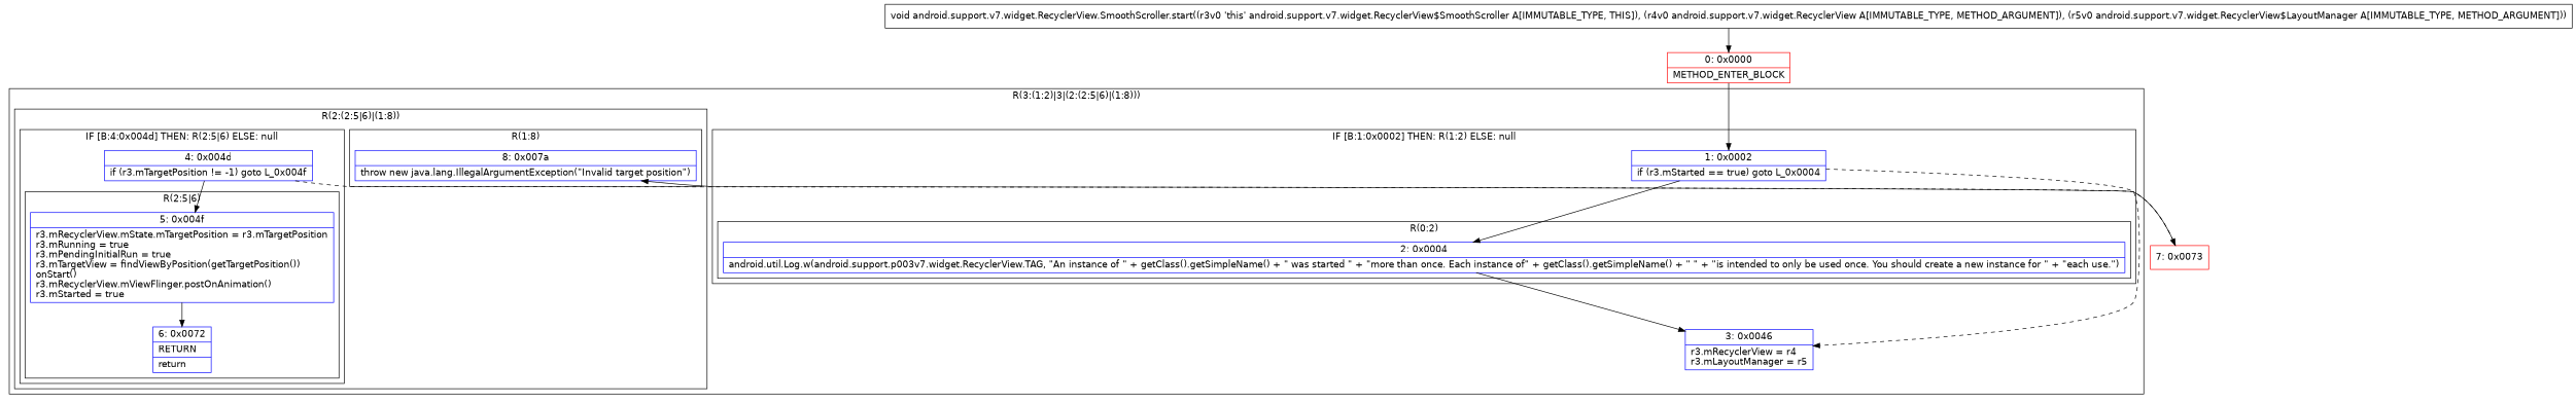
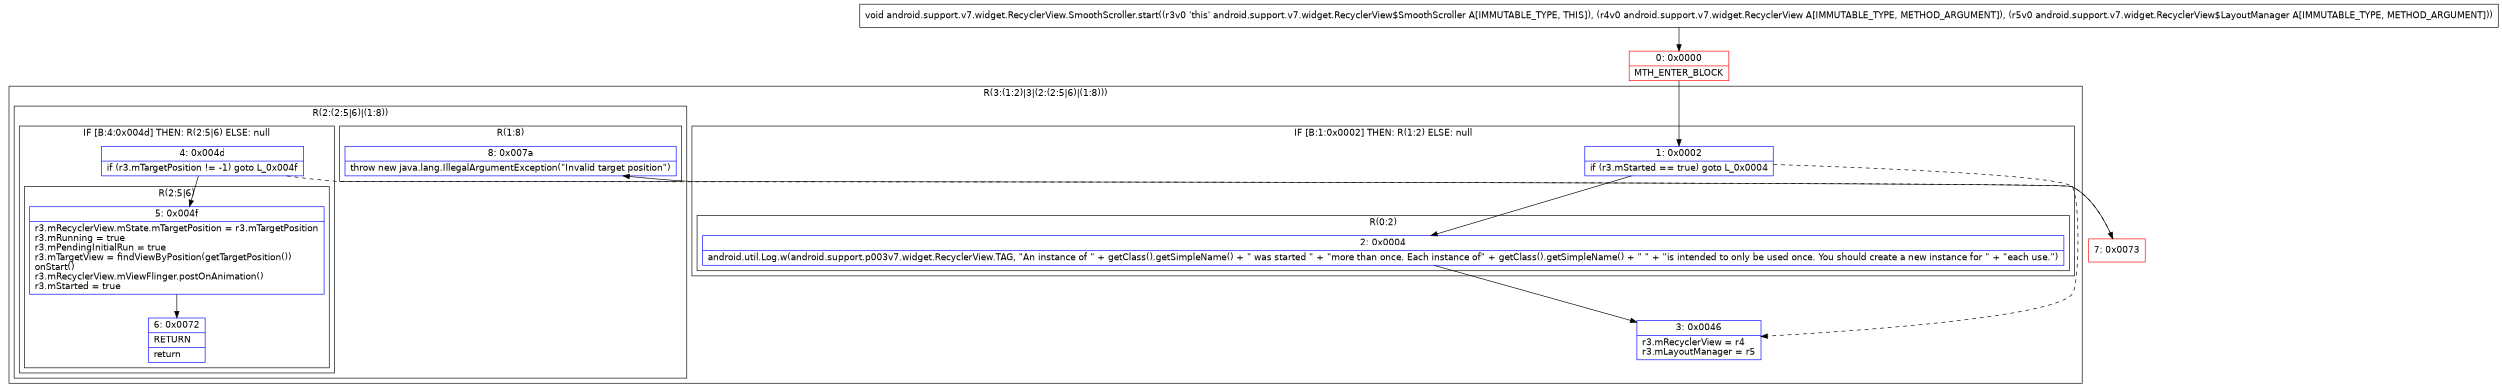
  digraph {
    fontname="DejaVu Sans"
    node [color=blue fontname="DejaVu Sans" shape=record]
    edge [fontname="DejaVu Sans"]
    n1 [label="{2\:\ 0x0004|android.util.Log.w(android.support.p003v7.widget.RecyclerView.TAG, \"An instance of \" + getClass().getSimpleName() + \" was started \" + \"more than once. Each instance of\" + getClass().getSimpleName() + \" \" + \"is intended to only be used once. You should create a new instance for \" + \"each use.\")\l}"]
    n2 [label="{1\:\ 0x0002|if (r3.mStarted == true) goto L_0x0004\l}"]
    n3 [label="{5\:\ 0x004f|r3.mRecyclerView.mState.mTargetPosition = r3.mTargetPosition\lr3.mRunning = true\lr3.mPendingInitialRun = true\lr3.mTargetView = findViewByPosition(getTargetPosition())\lonStart()\lr3.mRecyclerView.mViewFlinger.postOnAnimation()\lr3.mStarted = true\l}"]
    n4 [label="{6\:\ 0x0072|RETURN\l|return\l}"]
    n5 [label="{4\:\ 0x004d|if (r3.mTargetPosition != \-1) goto L_0x004f\l}"]
    n6 [label="{8\:\ 0x007a|throw new java.lang.IllegalArgumentException(\"Invalid target position\")\l}"]
    n7 [label="{3\:\ 0x0046|r3.mRecyclerView = r4\lr3.mLayoutManager = r5\l}"]
    n8 [color=red label="{7\:\ 0x0073}"]
-   n9 [color=red label="{0\:\ 0x0000|METHOD_ENTER_BLOCK\l}"]
+   n9 [color=red label="{0\:\ 0x0000|MTH_ENTER_BLOCK\l}"]
    n10 [label="{void android.support.v7.widget.RecyclerView.SmoothScroller.start((r3v0 'this' android.support.v7.widget.RecyclerView$SmoothScroller A[IMMUTABLE_TYPE, THIS]), (r4v0 android.support.v7.widget.RecyclerView A[IMMUTABLE_TYPE, METHOD_ARGUMENT]), (r5v0 android.support.v7.widget.RecyclerView$LayoutManager A[IMMUTABLE_TYPE, METHOD_ARGUMENT])) }" color=""]
    subgraph cluster_1 {
      label="R(3:(1:2)|3|(2:(2:5|6)|(1:8)))"
      n7
      subgraph cluster_2 {
        label="IF [B:1:0x0002] THEN: R(1:2) ELSE: null"
        n2
        subgraph cluster_3 {
          label="R(0:2)"
          n1
        }
      }
      subgraph cluster_4 {
        label="R(2:(2:5|6)|(1:8))"
        subgraph cluster_5 {
          label="IF [B:4:0x004d] THEN: R(2:5|6) ELSE: null"
          n5
          subgraph cluster_6 {
            label="R(2:5|6)"
            n3
            n4
          }
        }
        subgraph cluster_7 {
          label="R(1:8)"
          n6
        }
      }
    }
    n1 -> n7
    n2 -> n1
    n2 -> n7 [style=dashed]
    n3 -> n4
    n5 -> n3
    n5 -> n8 [style=dashed]
    n8 -> n6
    n9 -> n2
    n10 -> n9
  }
